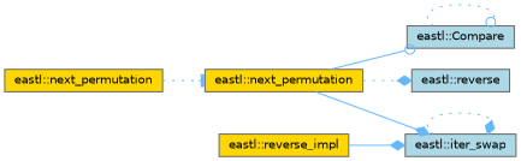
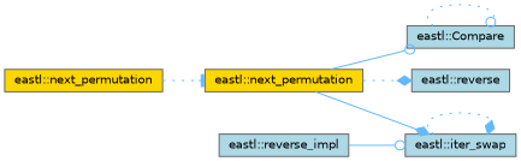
  digraph {
    rankdir=LR
    node [color=grey40 fillcolor=gold fontname=Helvetica fontsize=10 shape=box style=filled]
    edge [arrowhead=diamond color=steelblue1 fontname=Helvetica fontsize=10 labelfontname=Helvetica labelfontsize=10 style=dotted]
    n1 [color=gray40 fontcolor=black height=0.2 label="eastl::next_permutation" width=0.4]
    n2 [height=0.2 label="eastl::next_permutation" width=0.4]
    n3 [fillcolor=lightblue height=0.2 label="eastl::Compare" width=0.4]
    n4 [fillcolor=lightblue height=0.2 label="eastl::iter_swap" width=0.4]
    n5 [fillcolor=lightblue height=0.2 label="eastl::reverse" width=0.4]
-   n6 [height=0.2 label="eastl::reverse_impl" width=0.4]
+   n6 [fillcolor=lightblue height=0.2 label="eastl::reverse_impl" width=0.4]
    n1 -> n2 [arrowhead=tee]
    n2 -> n3 [arrowhead=odot style=solid]
    n2 -> n4 [style=solid]
    n2 -> n5
    n3 -> n3 [arrowhead=odot]
    n4 -> n4
-   n6 -> n4 [style=solid]
+   n6 -> n4 [arrowhead=odot style=solid]
  }
